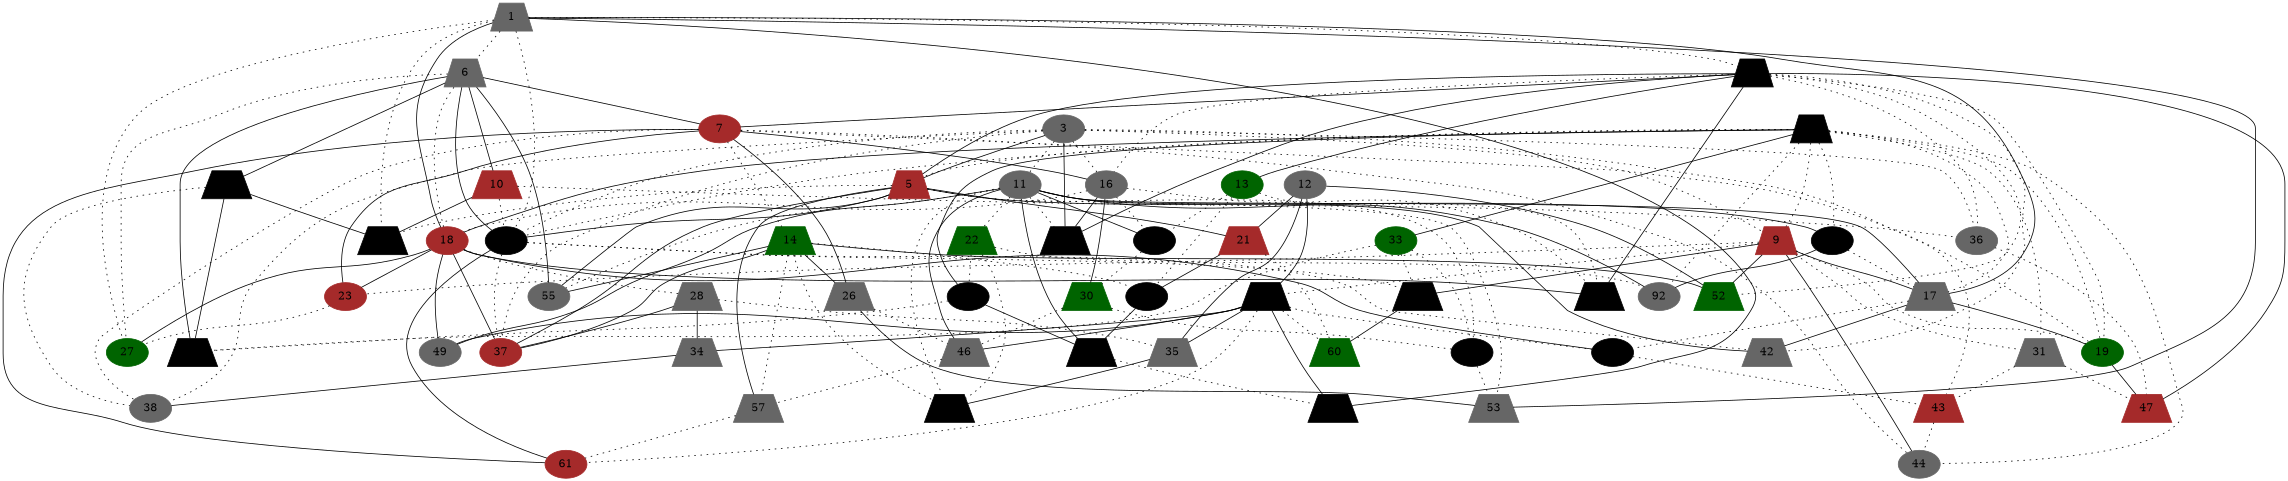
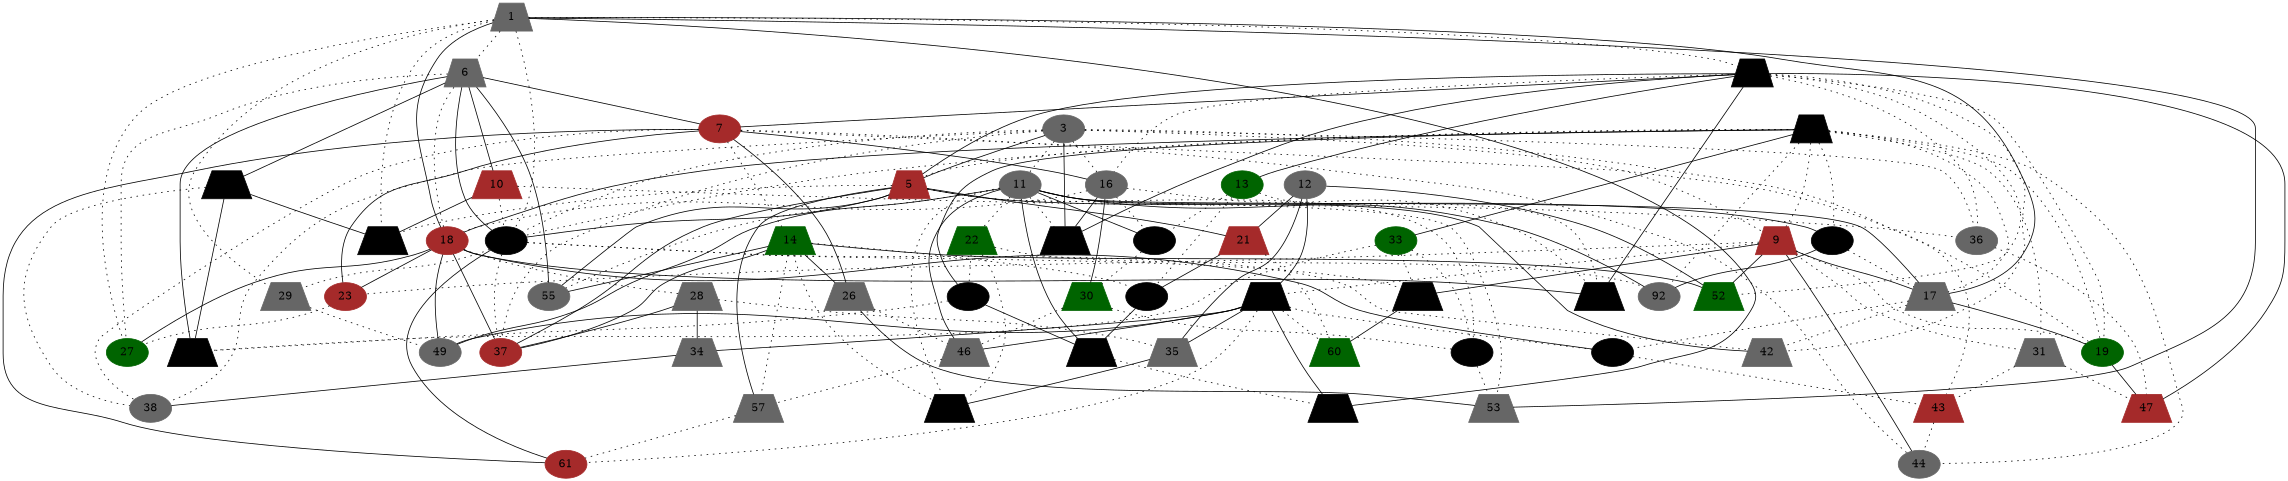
  graph {
    node [color=gray40 shape=trapezium style=filled]
    edge [style=dotted weight=1.0]
    4 [color=black]
    1
    6
    15 [color=black shape=ellipse]
    17
    18 [color=brown shape=ellipse]
    27 [color=darkgreen shape=ellipse]
+   29
    53
    58 [color=black]
    59 [color=black]
    5 [color=brown]
    19 [color=darkgreen shape=ellipse]
    16 [shape=ellipse]
    36 [shape=ellipse]
    56 [color=black]
    7 [color=brown shape=ellipse]
    13 [color=darkgreen shape=ellipse]
    41 [color=black]
    42
    47 [color=brown]
    52 [color=darkgreen]
    55 [shape=ellipse]
    10 [color=brown]
    24 [color=black]
    54 [color=black]
    37 [color=brown shape=ellipse]
    61 [color=brown shape=ellipse]
    40 [color=black]
    39 [color=black shape=ellipse]
    23 [color=brown shape=ellipse]
    49 [shape=ellipse]
    28
    2 [color=black]
    8 [color=black shape=ellipse]
    9 [color=brown]
    31
    33 [color=darkgreen shape=ellipse]
    44 [shape=ellipse]
    45 [color=black shape=ellipse]
    n41 [label=92 shape=ellipse]
    21 [color=brown]
    50 [color=black shape=ellipse]
    57
    25 [color=black]
    43 [color=brown]
    48 [color=black]
    3 [shape=ellipse]
    11 [shape=ellipse]
    38 [shape=ellipse]
    20 [color=black shape=ellipse]
    22 [color=darkgreen]
    51 [color=black]
    46
    30 [color=darkgreen]
    14 [color=darkgreen]
    26
    32 [color=black shape=ellipse]
    60 [color=darkgreen]
    35
    34
    12 [shape=ellipse]
    4 -- 5 [style=solid]
    4 -- 19
    4 -- 16
    4 -- 36
    4 -- 56 [style=solid]
    4 -- 7 [style=solid]
    4 -- 13 [style=solid]
    4 -- 41 [style=solid]
    4 -- 42
    4 -- 47 [style=solid]
    4 -- 52
    1 -- 4
    1 -- 6 [weight=2.0]
    1 -- 15
    1 -- 17 [style=solid]
    1 -- 18 [style=solid]
    1 -- 27
+   1 -- 29
    1 -- 53 [style=solid]
    1 -- 58 [style=solid weight=2.0]
    1 -- 59
    6 -- 15 [style=solid]
    6 -- 18
    6 -- 27
    6 -- 7 [style=solid]
    6 -- 55 [style=solid]
    6 -- 10 [style=solid]
    6 -- 24 [style=solid]
    6 -- 54 [style=solid]
+   15 -- 29
    15 -- 42
    15 -- 37 [weight=2.0]
    15 -- 61 [style=solid]
    15 -- 40
    17 -- 19 [style=solid]
-   17 -- 42 [style=solid]
+   17 -- 42
    17 -- 39
    18 -- 27 [style=solid]
    18 -- 41 [style=solid]
    18 -- 37 [style=solid weight=2.0]
    18 -- 39 [style=solid]
    18 -- 23 [style=solid]
    18 -- 49 [style=solid]
    18 -- 28
+   29 -- 49
    5 -- 15 [style=solid]
    5 -- 53
    5 -- 59
    5 -- 55 [style=solid]
    5 -- 37 [style=solid]
    5 -- 8 [style=solid]
    5 -- 21 [style=solid]
    5 -- 50
    5 -- 57 [style=solid]
    19 -- 47 [style=solid]
    16 -- 18
    16 -- 56 [style=solid]
    16 -- 41
    16 -- 20
    16 -- 30 [style=solid]
    36 -- 47
    7 -- 19
    7 -- 16 [style=solid]
    7 -- 61 [style=solid]
    7 -- 23 [style=solid]
    7 -- 44
    7 -- 38
    7 -- 14
    7 -- 26 [style=solid]
    13 -- 41
    13 -- 20
    13 -- 32
    10 -- 15
    10 -- 59 [style=solid]
    10 -- 36
    24 -- 59 [style=solid]
    24 -- 54 [style=solid]
    24 -- 38
    40 -- 60 [style=solid]
    39 -- 43
    23 -- 27
    28 -- 37 [style=solid]
    28 -- 35
    28 -- 34 [style=solid]
    2 -- 15
    2 -- 17
    2 -- 18 [style=solid]
    2 -- 5
    2 -- 19
    2 -- 8
    2 -- 9
    2 -- 31
    2 -- 33 [style=solid]
    2 -- 44
    2 -- 45 [style=solid]
    2 -- n41
    8 -- 17
    8 -- n41 [style=solid]
    9 -- 17 [style=solid weight=3.0]
    9 -- 19
    9 -- 52 [style=solid]
    9 -- 40 [style=solid]
    9 -- 23
    9 -- 31
    9 -- 44 [style=solid]
    9 -- 25
    31 -- 47
    31 -- 43
    33 -- 54
    33 -- 40
    33 -- 50
    45 -- 54
    45 -- 48 [style=solid]
    21 -- 32 [style=solid]
    21 -- 60
    50 -- 53
    57 -- 61
    25 -- 58 [style=solid]
    25 -- 61
    25 -- 39
    25 -- 49 [style=solid]
    25 -- 46 [style=solid]
    25 -- 60 [weight=2.0]
    25 -- 35 [style=solid]
    25 -- 34 [style=solid weight=2.0]
    43 -- 44
    48 -- 58
    3 -- 15
    3 -- 5 [style=solid]
    3 -- 16 [weight=2.0]
    3 -- 36
    3 -- 56 [style=solid]
    3 -- 37
    3 -- 9
    3 -- 43
    3 -- 11
    3 -- 38
    11 -- 17 [style=solid]
    11 -- 56
    11 -- 42 [style=solid]
    11 -- 55
    11 -- 49 [style=solid]
    11 -- n41 [style=solid]
    11 -- 48 [style=solid]
    11 -- 20 [style=solid]
    11 -- 22
    11 -- 51
    11 -- 46 [style=solid]
    20 -- 30
    22 -- 45
    22 -- n41
    22 -- 51
    46 -- 57
    30 -- 50
    30 -- 46
    14 -- 52 [style=solid]
    14 -- 55 [style=solid]
    14 -- 37 [style=solid]
    14 -- 57
    14 -- 51
    14 -- 26 [style=solid]
    14 -- 32
    26 -- 53 [style=solid]
    26 -- 46
    32 -- 48 [style=solid]
    35 -- 51 [style=solid]
    34 -- 38 [style=solid]
    12 -- 52 [style=solid]
    12 -- 21 [style=solid]
    12 -- 25 [style=solid]
    12 -- 35 [style=solid]
  }
